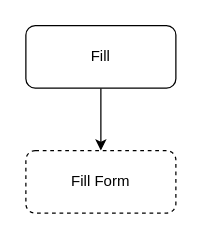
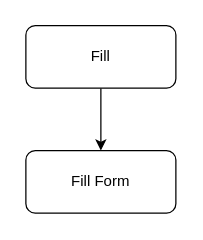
  <mxCell id="0" />
  <mxCell id="1" parent="0" />
  <mxCell id="2" style="edgeStyle=none;html=1;entryX=0.5;entryY=0;entryDx=0;entryDy=0;" edge="1" parent="1" source="3" target="4"><mxGeometry relative="1" as="geometry" /></mxCell>
  <mxCell id="3" value="Fill" style="rounded=1;whiteSpace=wrap;html=1;" vertex="1" parent="1"><mxGeometry x="20" y="20" width="120" height="50" as="geometry" /></mxCell>
- <mxCell id="4" value="Fill Form" style="rounded=1;whiteSpace=wrap;html=1;dashed=1;" vertex="1" parent="1"><mxGeometry x="20" y="120" width="120" height="50" as="geometry" /></mxCell>
+ <mxCell id="4" value="Fill Form" style="rounded=1;whiteSpace=wrap;html=1;" vertex="1" parent="1"><mxGeometry x="20" y="120" width="120" height="50" as="geometry" /></mxCell>
